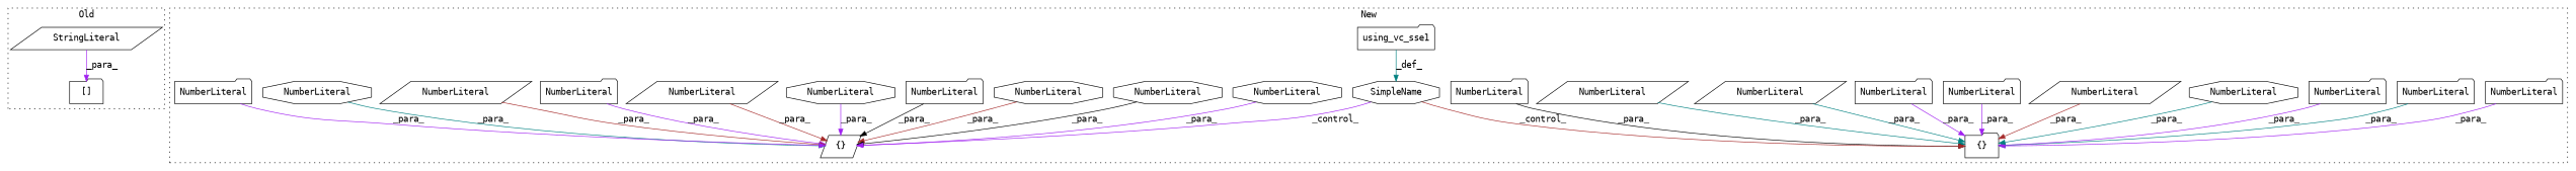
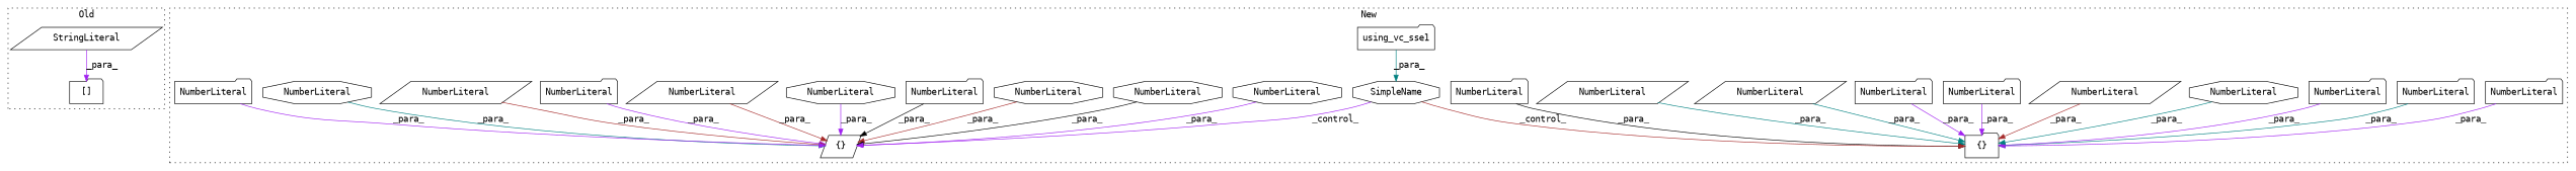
  digraph {
    fontname="DejaVu Sans Mono"
    node [a=34 fontname="DejaVu Sans Mono" l=10 shape=folder]
    edge [color=purple fontname="DejaVu Sans Mono"]
    n1 [a=2 l="43,1" label="[]" s="34908,34968"]
    n2 [a=45 l=17 label=StringLiteral s=34951 shape=parallelogram]
    n3 [a=32 l=15 label=using_vc_sse1 s=33796]
    n4 [a=4 l="1,1" label="{}" s="33849,33966"]
    n5 [label=NumberLiteral s=33872]
    n6 [l=11 label=NumberLiteral s=33929]
    n7 [l=11 label=NumberLiteral s=33917]
    n8 [label=NumberLiteral s=33861 shape=octagon]
    n9 [l=12 label=NumberLiteral s=33954 shape=parallelogram]
    n10 [label=NumberLiteral s=33883]
    n11 [label=NumberLiteral s=33850]
    n12 [label=NumberLiteral s=33894 shape=parallelogram]
    n13 [l=11 label=NumberLiteral s=33905 shape=parallelogram]
    n14 [l=12 label=NumberLiteral s=33941]
    n15 [a=4 l="1,1" label="{}" s="34017,34132" shape=parallelogram]
    n16 [l=12 label=NumberLiteral s=34109 shape=octagon]
    n17 [l=11 label=NumberLiteral s=34061]
    n18 [l=9 label=NumberLiteral s=34040 shape=octagon]
    n19 [label=NumberLiteral s=34018 shape=parallelogram]
    n20 [l=11 label=NumberLiteral s=34097]
    n21 [label=NumberLiteral s=34050 shape=parallelogram]
    n22 [label=NumberLiteral s=34122 shape=octagon]
    n23 [l=11 label=NumberLiteral s=34073]
    n24 [label=NumberLiteral s=34029 shape=octagon]
    n25 [l=11 label=NumberLiteral s=34085 shape=octagon]
    n26 [a=42 label=SimpleName shape=octagon l=""]
    subgraph cluster_1 {
      label=Old
      style=dotted
      n1
      n2
    }
    subgraph cluster_2 {
      label=New
      style=dotted
      n3
      n4
      n5
      n6
      n7
      n8
      n9
      n10
      n11
      n12
      n13
      n14
      n15
      n16
      n17
      n18
      n19
      n20
      n21
      n22
      n23
      n24
      n25
      n26
    }
    n2 -> n1 [label=_para_]
-   n3 -> n26 [color=teal label=_def_]
+   n3 -> n26 [color=teal label=_para_]
    n5 -> n4 [label=_para_]
    n6 -> n4 [color=teal label=_para_]
    n7 -> n4 [label=_para_]
    n8 -> n4 [color=teal label=_para_]
    n9 -> n4 [color=brown label=_para_]
    n10 -> n4 [label=_para_]
    n11 -> n4 [label=_para_]
    n12 -> n4 [color=teal label=_para_]
    n13 -> n4 [color=teal label=_para_]
    n14 -> n4 [color=black label=_para_]
    n16 -> n15 [color=brown label=_para_]
    n17 -> n15 [color=black label=_para_]
    n18 -> n15 [label=_para_]
    n19 -> n15 [color=brown label=_para_]
    n20 -> n15 [label=_para_]
    n21 -> n15 [color=brown label=_para_]
    n22 -> n15 [color=teal label=_para_]
    n23 -> n15 [label=_para_]
    n24 -> n15 [label=_para_]
    n25 -> n15 [color=black label=_para_]
    n26 -> n4 [color=brown label=_control_]
    n26 -> n15 [label=_control_]
  }
